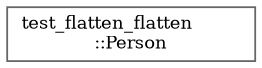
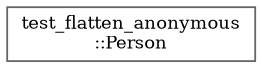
  digraph {
    rankdir=TB
    fontname="DejaVu Serif"
-   n1 [color=grey40 fillcolor=white fontname="DejaVu Serif" fontsize=10 height=0.2 label="test_flatten_flatten\l::Person" shape=box style=filled width=0.4]
+   n1 [color=grey40 fillcolor=white fontname="DejaVu Serif" fontsize=10 height=0.2 label="test_flatten_anonymous\l::Person" shape=box style=filled width=0.4]
  }
